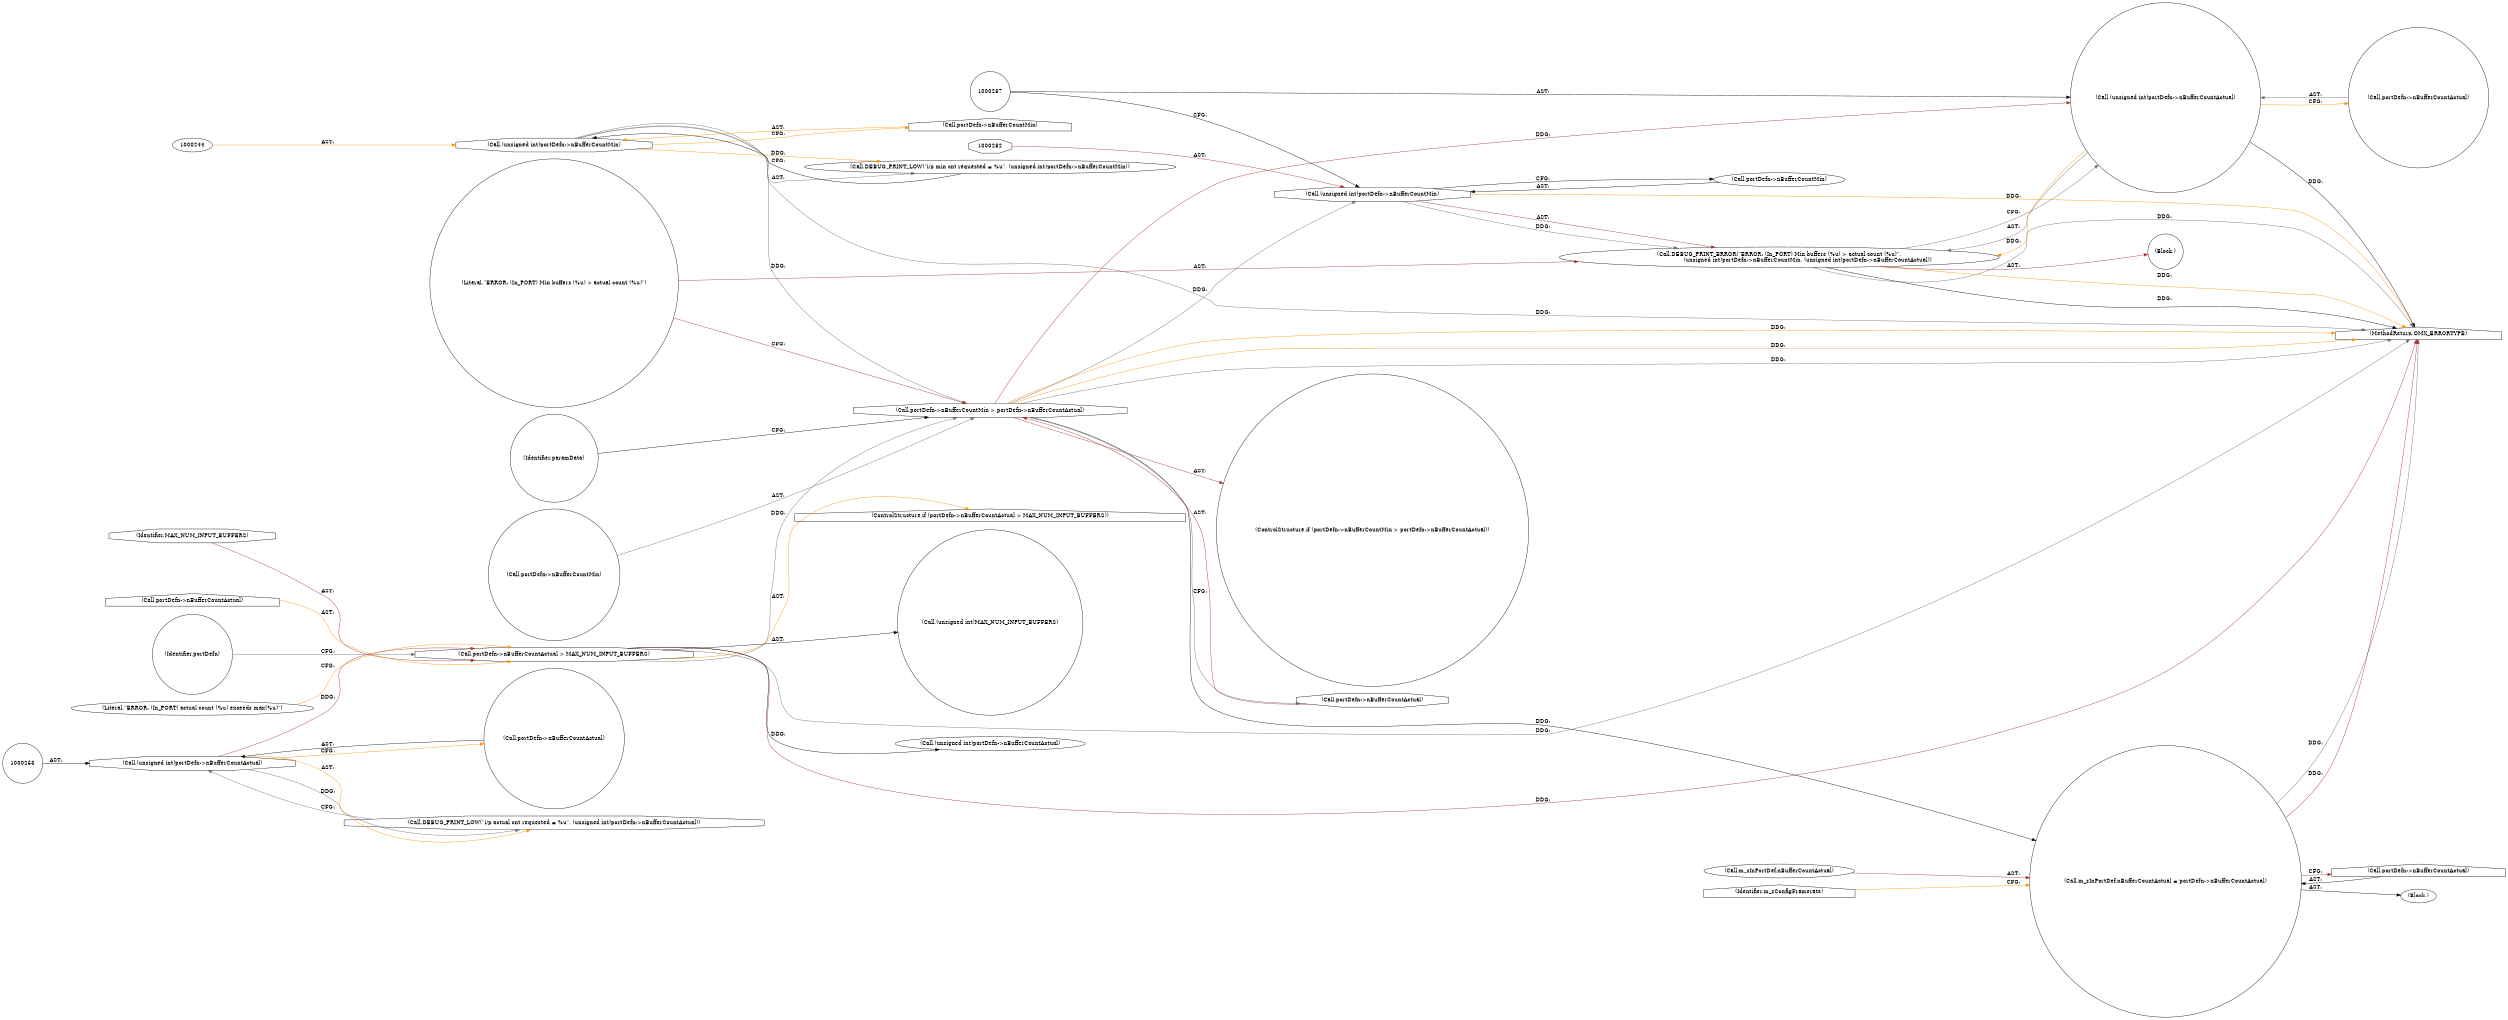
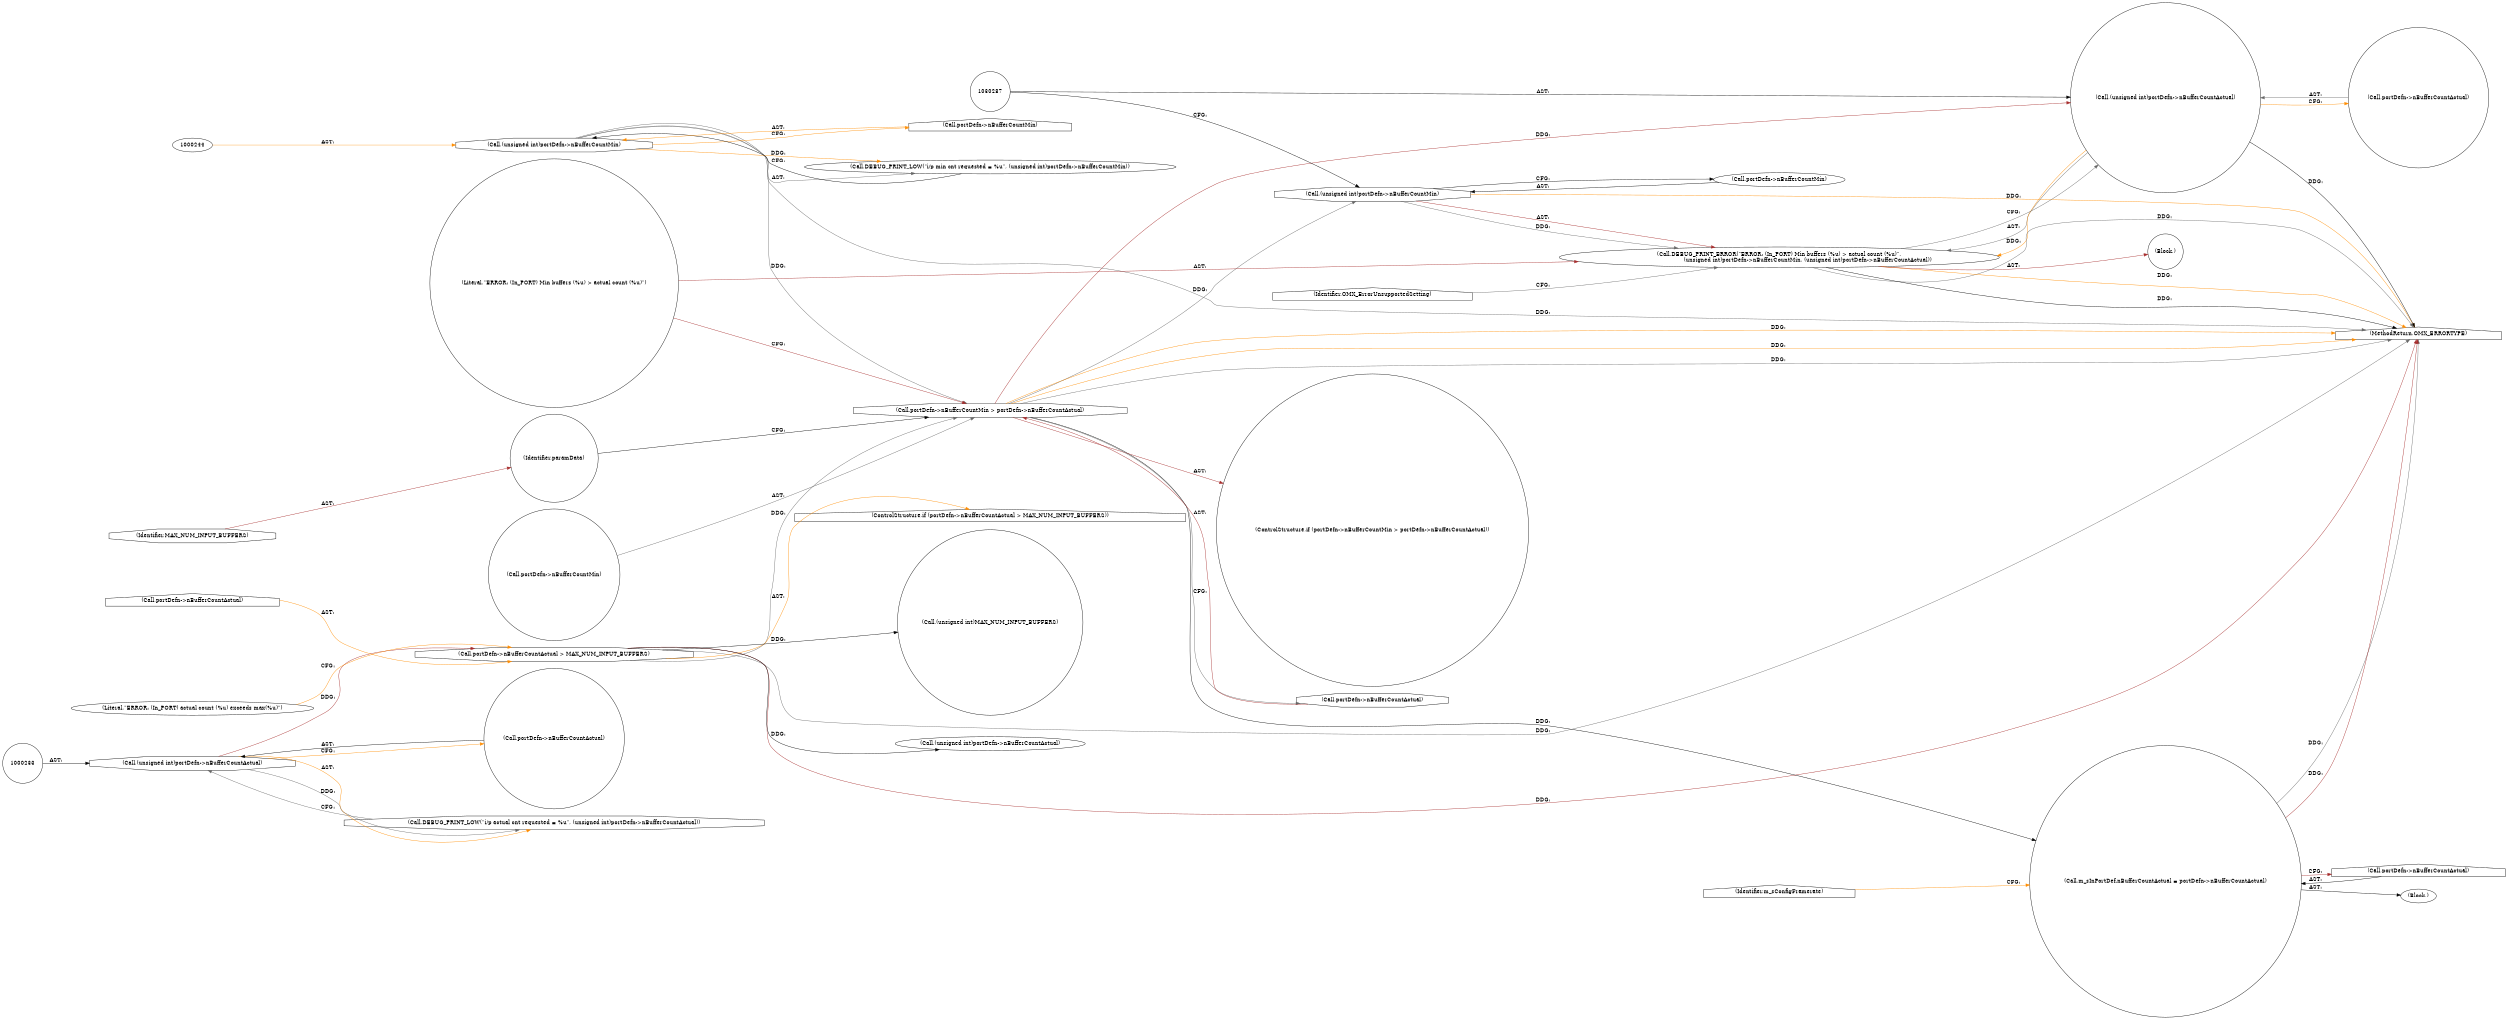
  digraph {
    rankdir=LR
    node [shape=circle]
    edge [color=gray40]
    n1 [label="(Call,portDefn->nBufferCountMin > portDefn->nBufferCountActual)" shape=octagon]
    n2 [label="(Call,(unsigned int)portDefn->nBufferCountMin)" shape=octagon]
    n3 [label="(Call,(unsigned int)portDefn->nBufferCountActual)"]
    n4 [label="(Call,m_sInPortDef.nBufferCountActual = portDefn->nBufferCountActual)"]
    n5 [label="(ControlStructure,if (portDefn->nBufferCountMin > portDefn->nBufferCountActual))"]
    n6 [label="(Call,portDefn->nBufferCountActual)" shape=octagon]
    n7 [label="(MethodReturn,OMX_ERRORTYPE)" shape=house]
    n8 [label="(Call,DEBUG_PRINT_ERROR(\"ERROR: (In_PORT) Min buffers (%u) > actual count (%u)\",\n                                 (unsigned int)portDefn->nBufferCountMin, (unsigned int)portDefn->nBufferCountActual))" shape=ellipse]
    n9 [label="(Call,portDefn->nBufferCountMin)" shape=ellipse]
    n10 [label="(Call,portDefn->nBufferCountActual)"]
    n11 [label="(Call,portDefn->nBufferCountActual)" shape=house]
    n12 [label="(Block,)" shape=ellipse]
    n13 [label="(Call,(unsigned int)portDefn->nBufferCountMin)" shape=octagon]
    n14 [label="(Call,DEBUG_PRINT_LOW(\"i/p min cnt requested = %u\", (unsigned int)portDefn->nBufferCountMin))" shape=ellipse]
    n15 [label="(Call,portDefn->nBufferCountMin)" shape=house]
    n16 [label="(Call,portDefn->nBufferCountActual > MAX_NUM_INPUT_BUFFERS)" shape=octagon]
    n17 [label="(ControlStructure,if (portDefn->nBufferCountActual > MAX_NUM_INPUT_BUFFERS))" shape=house]
    n18 [label="(Call,(unsigned int)MAX_NUM_INPUT_BUFFERS)"]
    n19 [label="(Call,(unsigned int)portDefn->nBufferCountActual)" shape=ellipse]
    n20 [label="(Identifier,MAX_NUM_INPUT_BUFFERS)" shape=octagon]
    n21 [label="(Call,(unsigned int)portDefn->nBufferCountActual)" shape=octagon]
    n22 [label="(Call,DEBUG_PRINT_LOW(\"i/p actual cnt requested = %u\", (unsigned int)portDefn->nBufferCountActual))" shape=octagon]
    n23 [label="(Call,portDefn->nBufferCountActual)"]
    n24 [label="(Block,)"]
-   n25 [label="(Identifier,portDefn)"]
    n26 [label="(Identifier,paramData)"]
    n27 [label="(Call,portDefn->nBufferCountMin)"]
    n28 [label="(Literal,\"ERROR: (In_PORT) actual count (%u) exceeds max(%u)\")" shape=ellipse]
    n29 [label="(Literal,\"ERROR: (In_PORT) Min buffers (%u) > actual count (%u)\")"]
    n30 [label="(Call,portDefn->nBufferCountActual)" shape=house]
-   n32 [label="(Call,m_sInPortDef.nBufferCountActual)" shape=ellipse]
+   n31 [label="(Identifier,OMX_ErrorUnsupportedSetting)" shape=house]
    n33 [label="(Identifier,m_sConfigFramerate)" shape=house]
    n34 [label=1000244 shape=ellipse]
-   1000233 [label=1000253]
-   1000282 [shape=octagon]
-   1000287
+   1000233
+   1000287 [label=1030287]
    n1 -> n2 [label="DDG: "]
    n1 -> n3 [color=brown label="DDG: "]
    n1 -> n4 [color=black label="DDG: "]
    n1 -> n5 [color=brown label="AST: "]
    n1 -> n6 [label="CFG: "]
    n1 -> n7 [color=darkorange label="DDG: "]
    n1 -> n7 [color=darkorange label="DDG: "]
    n1 -> n7 [label="DDG: "]
    n2 -> n7 [color=darkorange label="DDG: "]
    n2 -> n8 [color=brown label="AST: "]
    n2 -> n8 [label="DDG: "]
    n2 -> n9 [color=black label="CFG: "]
    n3 -> n7 [color=black label="DDG: "]
    n3 -> n8 [label="AST: "]
    n3 -> n8 [color=darkorange label="DDG: "]
    n3 -> n10 [color=darkorange label="CFG: "]
    n4 -> n7 [label="DDG: "]
    n4 -> n7 [color=brown label="DDG: "]
    n4 -> n11 [color=brown label="CFG: "]
    n4 -> n12 [color=black label="AST: "]
    n6 -> n1 [color=brown label="AST: "]
    n8 -> n3 [label="CFG: "]
    n8 -> n7 [label="DDG: "]
    n8 -> n7 [color=darkorange label="DDG: "]
    n8 -> n7 [color=black label="DDG: "]
    n8 -> n24 [color=brown label="AST: "]
    n9 -> n2 [color=black label="AST: "]
    n10 -> n3 [label="AST: "]
    n11 -> n4 [color=black label="AST: "]
    n13 -> n1 [label="DDG: "]
    n13 -> n7 [label="DDG: "]
    n13 -> n14 [label="AST: "]
    n13 -> n14 [color=darkorange label="DDG: "]
    n13 -> n15 [color=darkorange label="CFG: "]
    n14 -> n13 [color=black label="CFG: "]
    n15 -> n13 [color=darkorange label="AST: "]
    n16 -> n1 [label="DDG: "]
    n16 -> n7 [label="DDG: "]
    n16 -> n7 [color=brown label="DDG: "]
    n16 -> n17 [color=darkorange label="AST: "]
-   n16 -> n18 [color=black label="AST: "]
+   n16 -> n18 [color=black label="DDG: "]
    n16 -> n19 [color=black label="DDG: "]
-   n20 -> n16 [color=brown label="AST: "]
+   n20 -> n26 [color=brown label="AST: "]
    n21 -> n16 [color=brown label="DDG: "]
    n21 -> n22 [color=darkorange label="AST: "]
    n21 -> n22 [label="DDG: "]
    n21 -> n23 [color=darkorange label="CFG: "]
    n22 -> n21 [label="CFG: "]
    n23 -> n21 [color=black label="AST: "]
-   n25 -> n16 [label="CFG: "]
    n26 -> n1 [color=black label="CFG: "]
    n27 -> n1 [label="AST: "]
    n28 -> n16 [color=darkorange label="CFG: "]
    n29 -> n1 [color=brown label="CFG: "]
    n29 -> n8 [color=brown label="AST: "]
    n30 -> n16 [color=darkorange label="AST: "]
-   n32 -> n4 [color=brown label="AST: "]
+   n31 -> n8 [label="CFG: "]
    n33 -> n4 [color=darkorange label="CFG: "]
    n34 -> n13 [color=darkorange label="AST: "]
    1000233 -> n21 [color=black label="AST: "]
-   1000282 -> n2 [color=brown label="AST: "]
    1000287 -> n2 [color=black label="CFG: "]
    1000287 -> n3 [color=black label="AST: "]
  }
